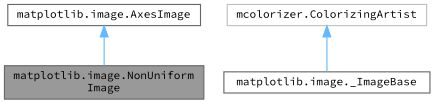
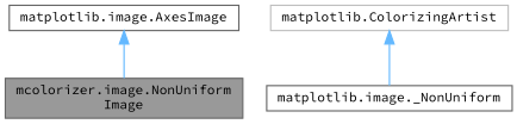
  digraph {
    fontname="Source Code Pro"
    node [color=gray40 fillcolor=white fontname="Source Code Pro" fontsize=10 shape=box style=filled]
    edge [color=steelblue1 dir=back fontname="Source Code Pro" fontsize=10 labelfontname=Helvetica labelfontsize=10 style=solid]
-   n1 [fillcolor=grey60 fontcolor=black height=0.2 label="matplotlib.image.NonUniform\lImage" width=0.4]
+   n1 [fillcolor=grey60 fontcolor=black height=0.2 label="mcolorizer.image.NonUniform\lImage" width=0.4]
    n2 [height=0.2 label="matplotlib.image.AxesImage" width=0.4]
-   n3 [height=0.2 label="matplotlib.image._ImageBase" width=0.4]
-   n4 [color=grey75 height=0.2 label="mcolorizer.ColorizingArtist" width=0.4]
+   n3 [height=0.2 label="matplotlib.image._NonUniform" width=0.4]
+   n4 [color=grey75 height=0.2 label="matplotlib.ColorizingArtist" width=0.4]
    n2 -> n1
    n4 -> n3
  }
